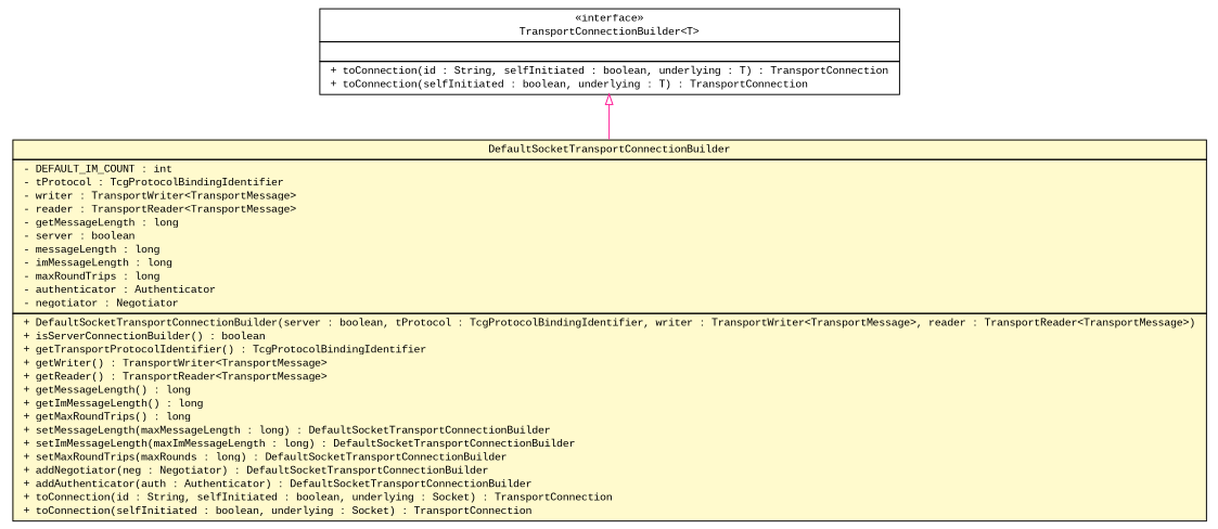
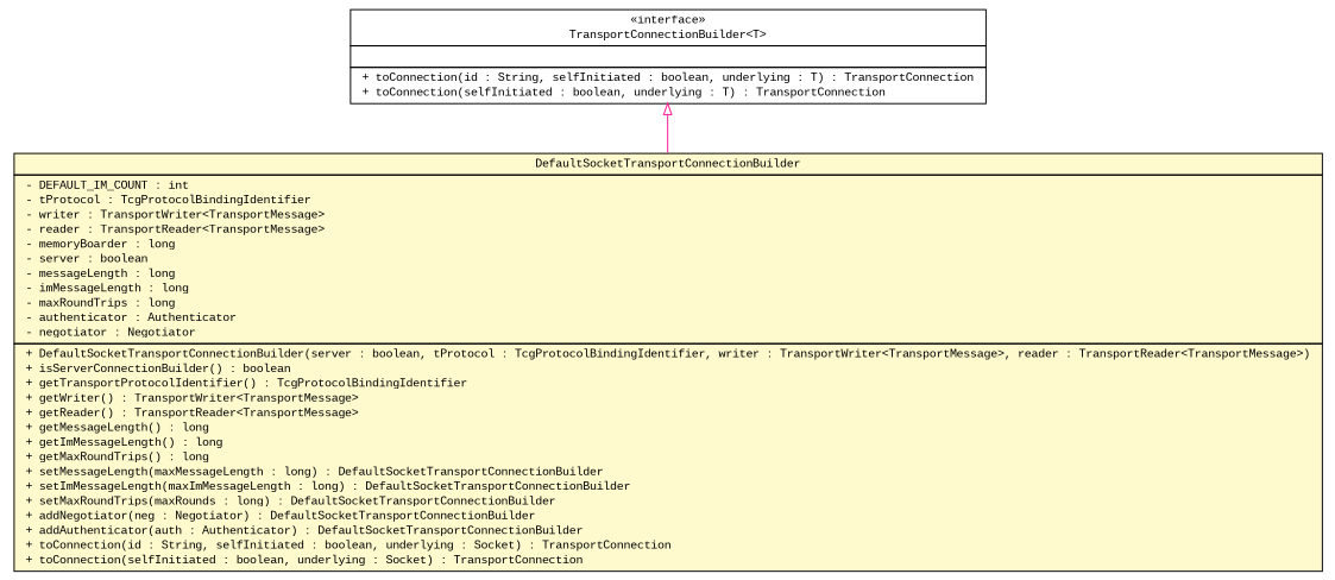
  digraph {
    nodesep=0.25
    ranksep=0.5
    fontname="Liberation Mono"
    node [fontcolor=black fontname="Liberation Mono" fontsize=10.0 shape=plaintext]
    n1 [label=<<table title="de.hsbremen.tc.tnc.transport.TransportConnectionBuilder" border="0" cellborder="1" cellspacing="0" cellpadding="2" port="p" href="../../../../../../de/hsbremen/tc/tnc/transport/TransportConnectionBuilder.html"> 		<tr><td><table border="0" cellspacing="0" cellpadding="1"> <tr><td align="center" balign="center"> &#171;interface&#187; </td></tr> <tr><td align="center" balign="center"> TransportConnectionBuilder&lt;T&gt; </td></tr> 		</table></td></tr> 		<tr><td><table border="0" cellspacing="0" cellpadding="1"> <tr><td align="left" balign="left">  </td></tr> 		</table></td></tr> 		<tr><td><table border="0" cellspacing="0" cellpadding="1"> <tr><td align="left" balign="left"> + toConnection(id : String, selfInitiated : boolean, underlying : T) : TransportConnection </td></tr> <tr><td align="left" balign="left"> + toConnection(selfInitiated : boolean, underlying : T) : TransportConnection </td></tr> 		</table></td></tr> 		</table>>]
-   n2 [label=<<table title="org.ietf.nea.pt.socket.simple.DefaultSocketTransportConnectionBuilder" border="0" cellborder="1" cellspacing="0" cellpadding="2" port="p" bgcolor="lemonChiffon" href="./DefaultSocketTransportConnectionBuilder.html"> 		<tr><td><table border="0" cellspacing="0" cellpadding="1"> <tr><td align="center" balign="center"> DefaultSocketTransportConnectionBuilder </td></tr> 		</table></td></tr> 		<tr><td><table border="0" cellspacing="0" cellpadding="1"> <tr><td align="left" balign="left"> - DEFAULT_IM_COUNT : int </td></tr> <tr><td align="left" balign="left"> - tProtocol : TcgProtocolBindingIdentifier </td></tr> <tr><td align="left" balign="left"> - writer : TransportWriter&lt;TransportMessage&gt; </td></tr> <tr><td align="left" balign="left"> - reader : TransportReader&lt;TransportMessage&gt; </td></tr> <tr><td align="left" balign="left"> - getMessageLength : long </td></tr> <tr><td align="left" balign="left"> - server : boolean </td></tr> <tr><td align="left" balign="left"> - messageLength : long </td></tr> <tr><td align="left" balign="left"> - imMessageLength : long </td></tr> <tr><td align="left" balign="left"> - maxRoundTrips : long </td></tr> <tr><td align="left" balign="left"> - authenticator : Authenticator </td></tr> <tr><td align="left" balign="left"> - negotiator : Negotiator </td></tr> 		</table></td></tr> 		<tr><td><table border="0" cellspacing="0" cellpadding="1"> <tr><td align="left" balign="left"> + DefaultSocketTransportConnectionBuilder(server : boolean, tProtocol : TcgProtocolBindingIdentifier, writer : TransportWriter&lt;TransportMessage&gt;, reader : TransportReader&lt;TransportMessage&gt;) </td></tr> <tr><td align="left" balign="left"> + isServerConnectionBuilder() : boolean </td></tr> <tr><td align="left" balign="left"> + getTransportProtocolIdentifier() : TcgProtocolBindingIdentifier </td></tr> <tr><td align="left" balign="left"> + getWriter() : TransportWriter&lt;TransportMessage&gt; </td></tr> <tr><td align="left" balign="left"> + getReader() : TransportReader&lt;TransportMessage&gt; </td></tr> <tr><td align="left" balign="left"> + getMessageLength() : long </td></tr> <tr><td align="left" balign="left"> + getImMessageLength() : long </td></tr> <tr><td align="left" balign="left"> + getMaxRoundTrips() : long </td></tr> <tr><td align="left" balign="left"> + setMessageLength(maxMessageLength : long) : DefaultSocketTransportConnectionBuilder </td></tr> <tr><td align="left" balign="left"> + setImMessageLength(maxImMessageLength : long) : DefaultSocketTransportConnectionBuilder </td></tr> <tr><td align="left" balign="left"> + setMaxRoundTrips(maxRounds : long) : DefaultSocketTransportConnectionBuilder </td></tr> <tr><td align="left" balign="left"> + addNegotiator(neg : Negotiator) : DefaultSocketTransportConnectionBuilder </td></tr> <tr><td align="left" balign="left"> + addAuthenticator(auth : Authenticator) : DefaultSocketTransportConnectionBuilder </td></tr> <tr><td align="left" balign="left"> + toConnection(id : String, selfInitiated : boolean, underlying : Socket) : TransportConnection </td></tr> <tr><td align="left" balign="left"> + toConnection(selfInitiated : boolean, underlying : Socket) : TransportConnection </td></tr> 		</table></td></tr> 		</table>>]
+   n2 [label=<<table title="org.ietf.nea.pt.socket.simple.DefaultSocketTransportConnectionBuilder" border="0" cellborder="1" cellspacing="0" cellpadding="2" port="p" bgcolor="lemonChiffon" href="./DefaultSocketTransportConnectionBuilder.html"> 		<tr><td><table border="0" cellspacing="0" cellpadding="1"> <tr><td align="center" balign="center"> DefaultSocketTransportConnectionBuilder </td></tr> 		</table></td></tr> 		<tr><td><table border="0" cellspacing="0" cellpadding="1"> <tr><td align="left" balign="left"> - DEFAULT_IM_COUNT : int </td></tr> <tr><td align="left" balign="left"> - tProtocol : TcgProtocolBindingIdentifier </td></tr> <tr><td align="left" balign="left"> - writer : TransportWriter&lt;TransportMessage&gt; </td></tr> <tr><td align="left" balign="left"> - reader : TransportReader&lt;TransportMessage&gt; </td></tr> <tr><td align="left" balign="left"> - memoryBoarder : long </td></tr> <tr><td align="left" balign="left"> - server : boolean </td></tr> <tr><td align="left" balign="left"> - messageLength : long </td></tr> <tr><td align="left" balign="left"> - imMessageLength : long </td></tr> <tr><td align="left" balign="left"> - maxRoundTrips : long </td></tr> <tr><td align="left" balign="left"> - authenticator : Authenticator </td></tr> <tr><td align="left" balign="left"> - negotiator : Negotiator </td></tr> 		</table></td></tr> 		<tr><td><table border="0" cellspacing="0" cellpadding="1"> <tr><td align="left" balign="left"> + DefaultSocketTransportConnectionBuilder(server : boolean, tProtocol : TcgProtocolBindingIdentifier, writer : TransportWriter&lt;TransportMessage&gt;, reader : TransportReader&lt;TransportMessage&gt;) </td></tr> <tr><td align="left" balign="left"> + isServerConnectionBuilder() : boolean </td></tr> <tr><td align="left" balign="left"> + getTransportProtocolIdentifier() : TcgProtocolBindingIdentifier </td></tr> <tr><td align="left" balign="left"> + getWriter() : TransportWriter&lt;TransportMessage&gt; </td></tr> <tr><td align="left" balign="left"> + getReader() : TransportReader&lt;TransportMessage&gt; </td></tr> <tr><td align="left" balign="left"> + getMessageLength() : long </td></tr> <tr><td align="left" balign="left"> + getImMessageLength() : long </td></tr> <tr><td align="left" balign="left"> + getMaxRoundTrips() : long </td></tr> <tr><td align="left" balign="left"> + setMessageLength(maxMessageLength : long) : DefaultSocketTransportConnectionBuilder </td></tr> <tr><td align="left" balign="left"> + setImMessageLength(maxImMessageLength : long) : DefaultSocketTransportConnectionBuilder </td></tr> <tr><td align="left" balign="left"> + setMaxRoundTrips(maxRounds : long) : DefaultSocketTransportConnectionBuilder </td></tr> <tr><td align="left" balign="left"> + addNegotiator(neg : Negotiator) : DefaultSocketTransportConnectionBuilder </td></tr> <tr><td align="left" balign="left"> + addAuthenticator(auth : Authenticator) : DefaultSocketTransportConnectionBuilder </td></tr> <tr><td align="left" balign="left"> + toConnection(id : String, selfInitiated : boolean, underlying : Socket) : TransportConnection </td></tr> <tr><td align="left" balign="left"> + toConnection(selfInitiated : boolean, underlying : Socket) : TransportConnection </td></tr> 		</table></td></tr> 		</table>>]
    n1 -> n2 [arrowtail=empty dir=back fontname="Liberation Mono" fontsize=10 headport=p labelfontname=Helvetica labelfontsize=10 style=solid tailport=p color=deeppink]
  }
